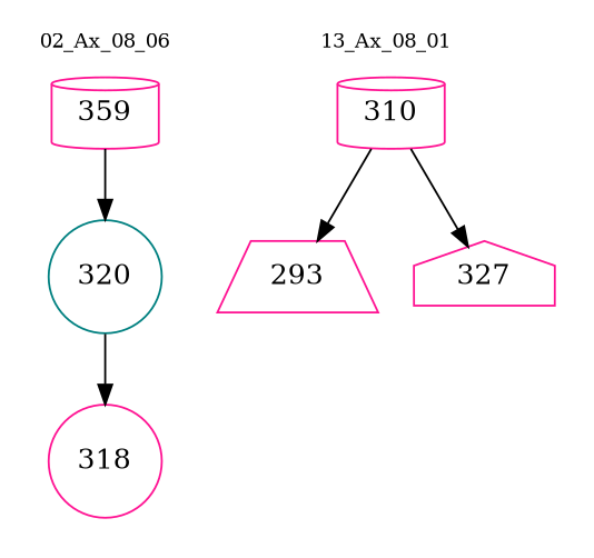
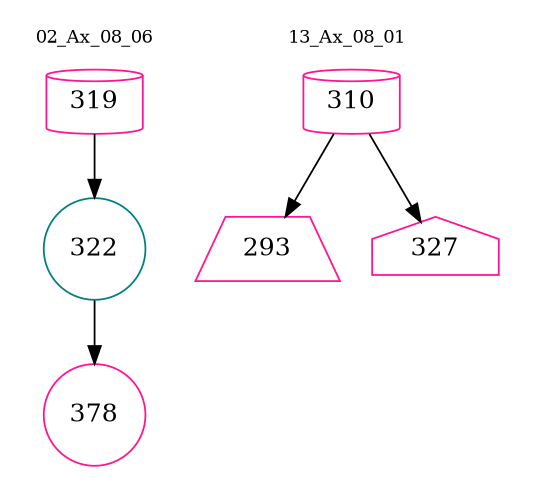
  digraph {
    node [color=deeppink shape=cylinder]
    edge [color=black]
-   n1 [label=359]
-   n2 [label=318 shape=circle]
-   n3 [color=teal label=320 shape=circle]
+   n1 [label=319]
+   n2 [label=378 shape=circle]
+   n3 [color=teal label=322 shape=circle]
    n4 [label=310]
    n5 [label=293 shape=trapezium]
    n6 [label=327 shape=house]
    subgraph cluster_1 {
      color=white
      fontsize=10
      label="02_Ax_08_06"
      n1
      n2
      n3
    }
    subgraph cluster_2 {
      color=white
      fontsize=10
      label="13_Ax_08_01"
      n4
      n5
      n6
    }
    n1 -> n3
    n3 -> n2
    n4 -> n5
    n4 -> n6
  }
